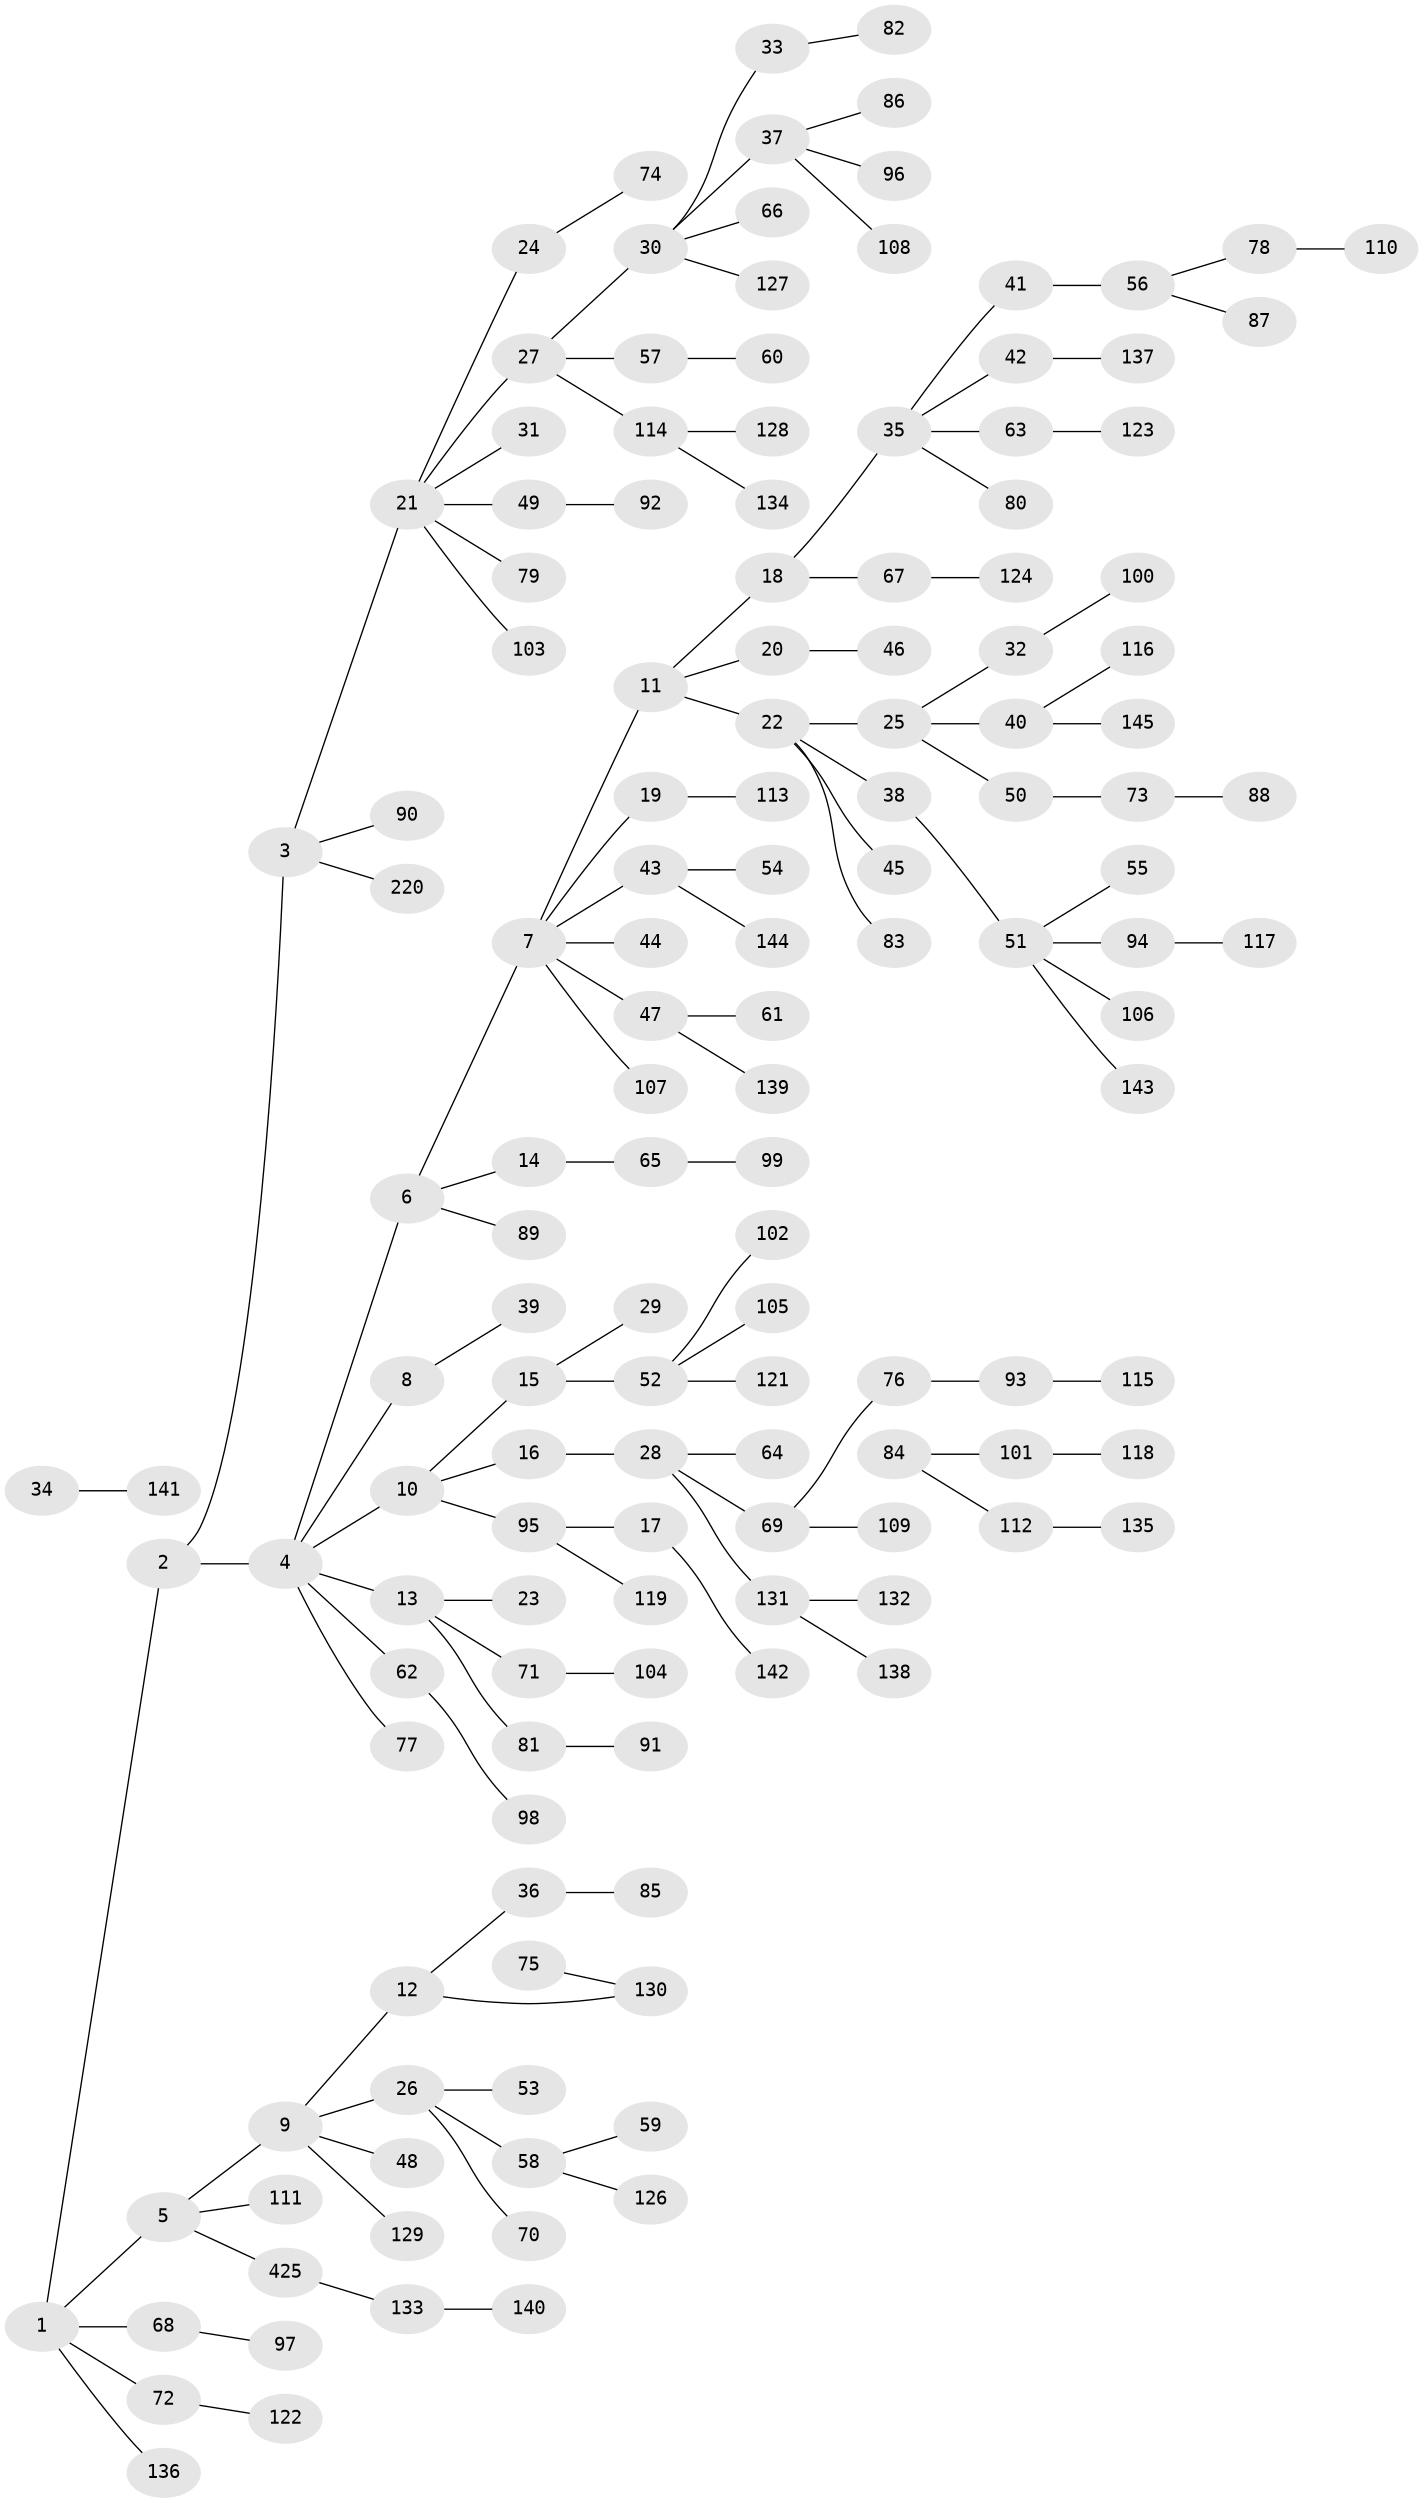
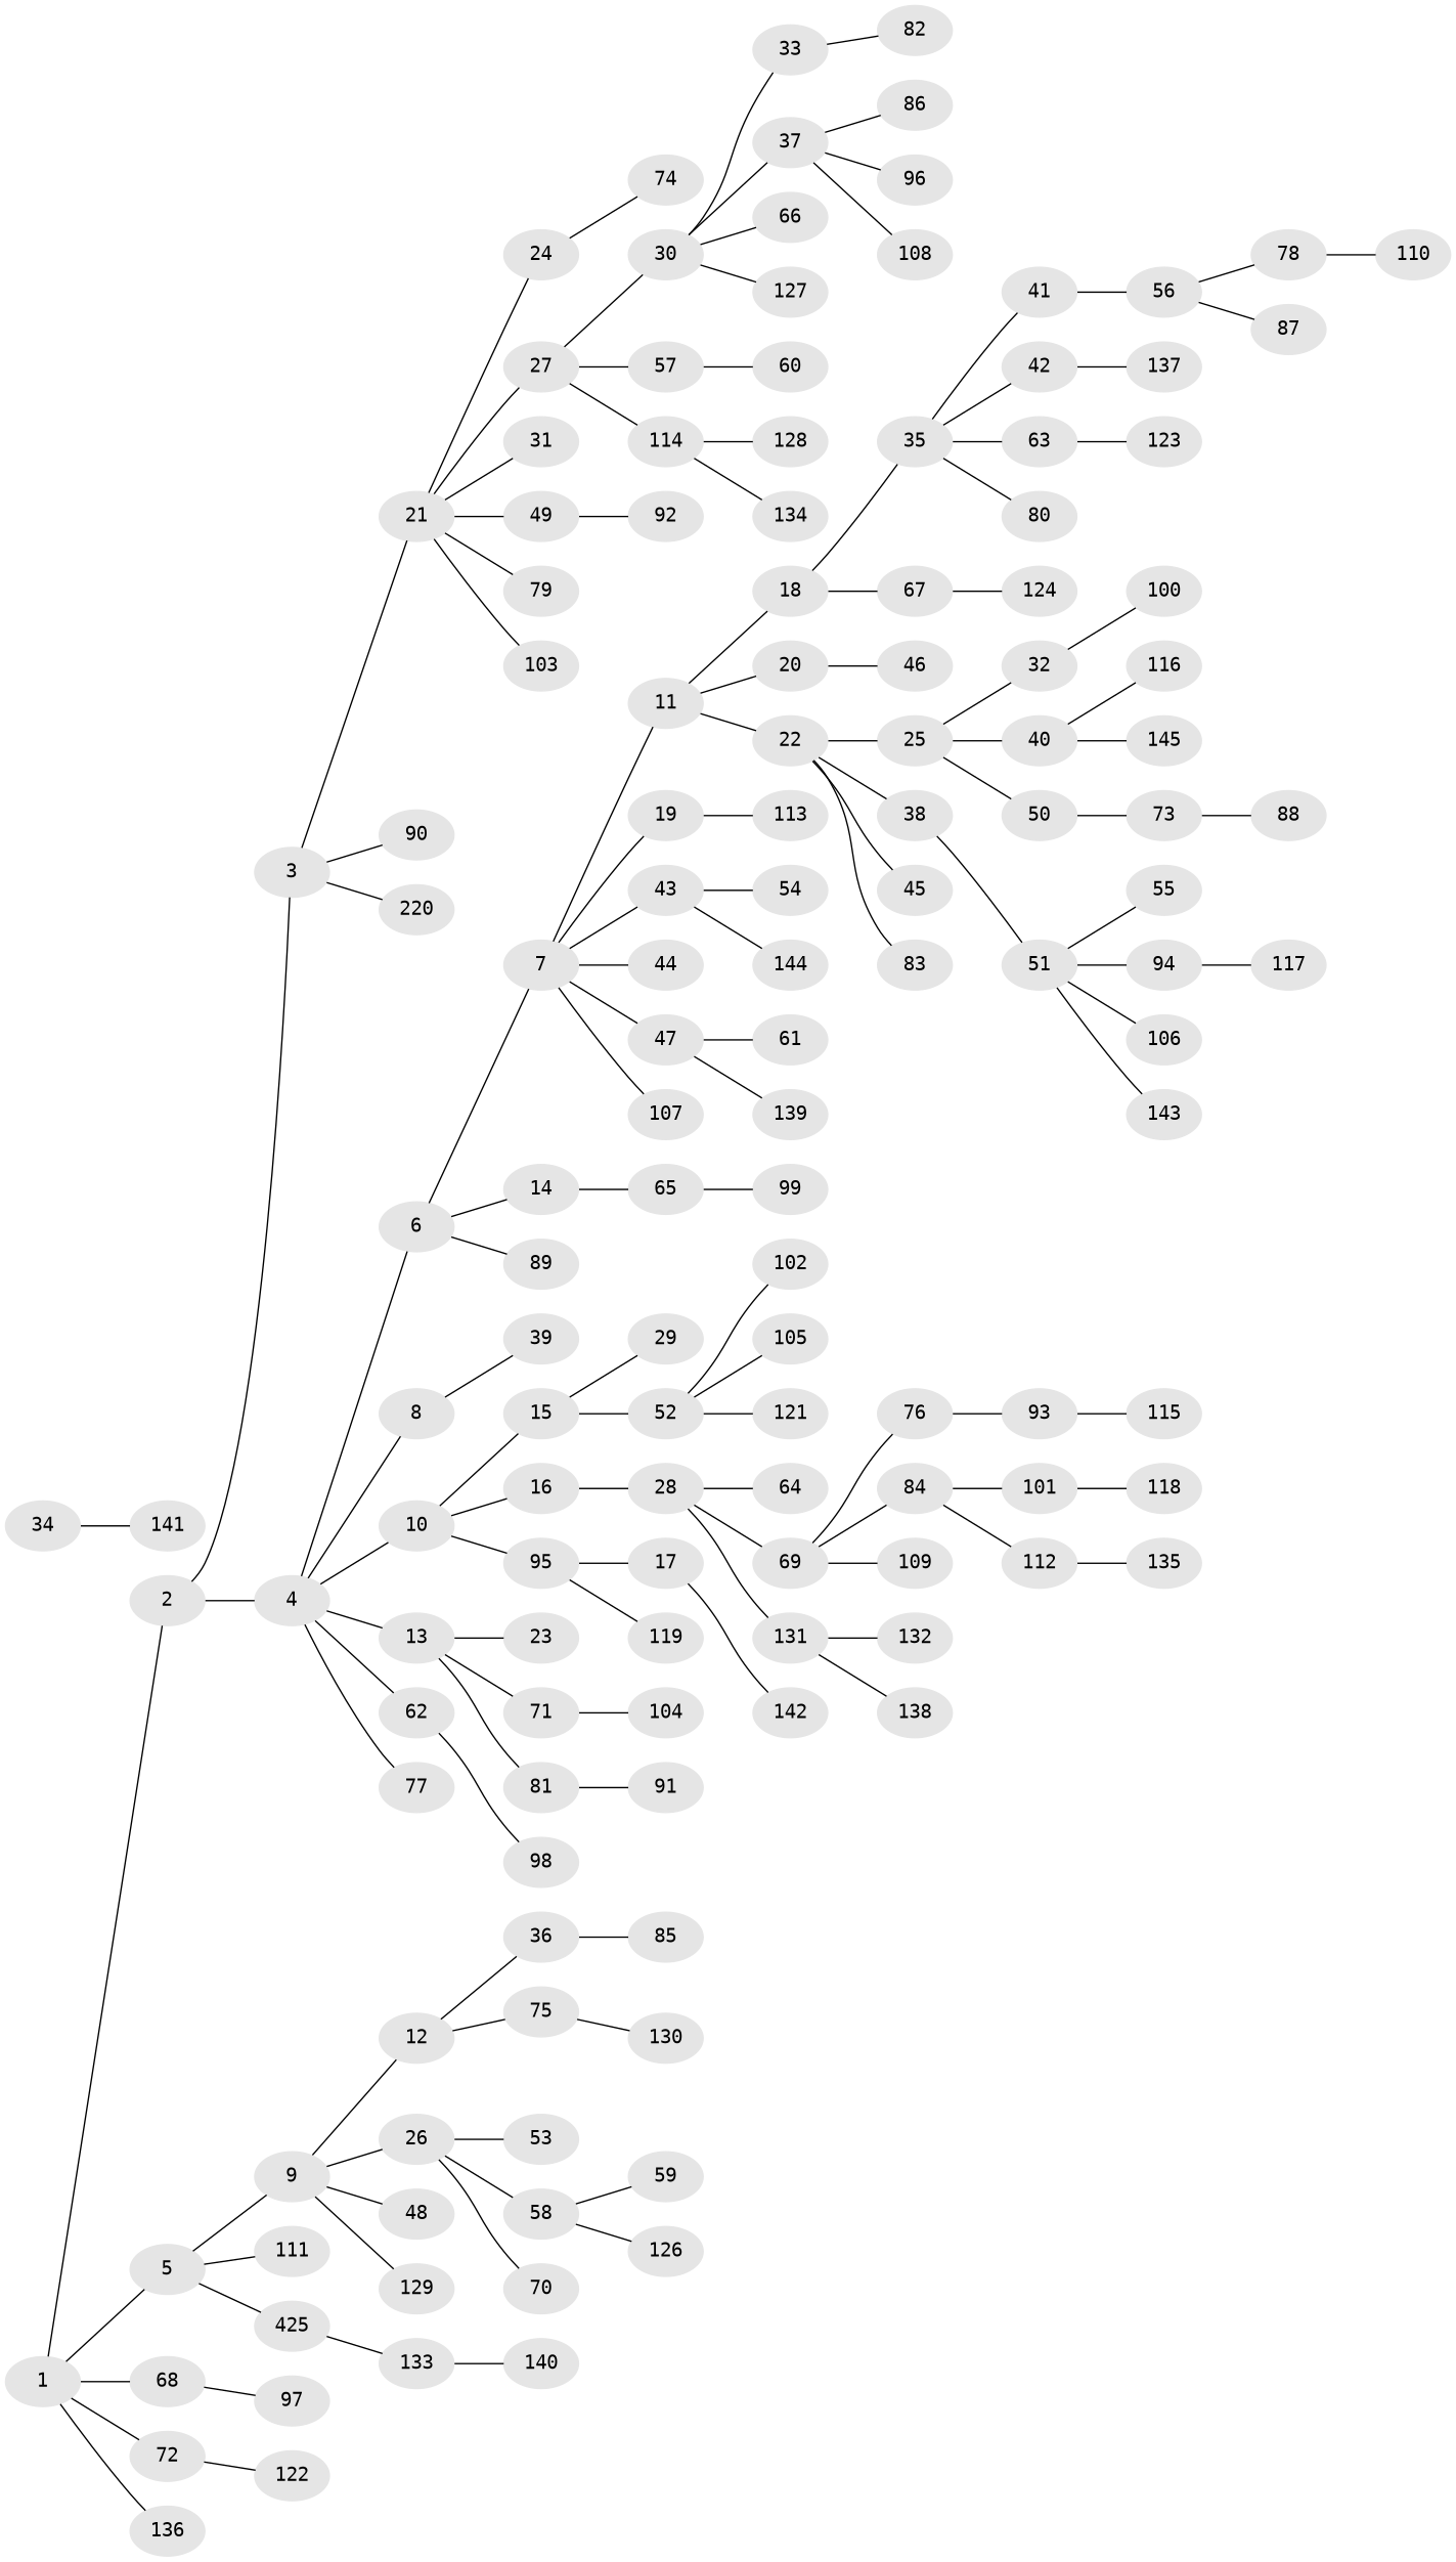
  graph {
    fontname="DejaVu Sans Mono"
    rankdir=LR
    node [color=gray90 fontname="DejaVu Sans Mono" style=filled]
    edge [fontname="DejaVu Sans Mono"]
    1
    2
    5
    68
    72
    136
    3
    4
    9
    111
    n11 [label=425]
    97
    122
    21
    90
    n16 [label=220]
    6
    8
    10
    13
    62
    77
    24
    27
    31
    49
    79
    103
    7
    14
    89
    39
    15
    16
    95
    23
    71
    81
    98
    12
    26
    48
    129
    133
    11
    19
    43
    44
    47
    107
    65
    18
    20
    22
    113
    54
    144
    61
    139
    36
    75
    53
    58
    70
    29
    52
    28
    17
    119
    35
    67
    46
    25
    38
    45
    83
    85
    130
    104
    91
    99
    102
    105
    121
    142
    64
    69
    131
    41
    42
    63
    80
    124
    74
    30
    57
    114
    92
    32
    40
    50
    51
    100
    116
    145
    73
    59
    126
    33
    37
    66
    127
    60
    128
    134
    34
    141
    76
    84
    109
    132
    138
    82
    86
    96
    108
    56
    137
    123
    55
    94
    106
    143
    78
    87
    88
    117
    110
    93
    101
    112
    115
    118
    135
    140
    1 -- 2
    1 -- 5
    1 -- 68
    1 -- 72
    1 -- 136
    2 -- 3
    2 -- 4
    5 -- 9
    5 -- 111
    5 -- n11
    68 -- 97
    72 -- 122
    3 -- 21
    3 -- 90
    3 -- n16
    4 -- 6
    4 -- 8
    4 -- 10
    4 -- 13
    4 -- 62
    4 -- 77
    9 -- 12
    9 -- 26
    9 -- 48
    9 -- 129
    n11 -- 133
    21 -- 24
    21 -- 27
    21 -- 31
    21 -- 49
    21 -- 79
    21 -- 103
    6 -- 7
    6 -- 14
    6 -- 89
    8 -- 39
    10 -- 15
    10 -- 16
    10 -- 95
    13 -- 23
    13 -- 71
    13 -- 81
    62 -- 98
    24 -- 74
    27 -- 30
    27 -- 57
    27 -- 114
    49 -- 92
    7 -- 11
    7 -- 19
    7 -- 43
    7 -- 44
    7 -- 47
    7 -- 107
    14 -- 65
    15 -- 29
    15 -- 52
    16 -- 28
    95 -- 17
    95 -- 119
    71 -- 104
    81 -- 91
    12 -- 36
-   12 -- 130
+   12 -- 75
    26 -- 53
    26 -- 58
    26 -- 70
    133 -- 140
    11 -- 18
    11 -- 20
    11 -- 22
    19 -- 113
    43 -- 54
    43 -- 144
    47 -- 61
    47 -- 139
    65 -- 99
    18 -- 35
    18 -- 67
    20 -- 46
    22 -- 25
    22 -- 38
    22 -- 45
    22 -- 83
    36 -- 85
    75 -- 130
    58 -- 59
    58 -- 126
    52 -- 102
    52 -- 105
    52 -- 121
    28 -- 64
    28 -- 69
    28 -- 131
    17 -- 142
    35 -- 41
    35 -- 42
    35 -- 63
    35 -- 80
    67 -- 124
    25 -- 32
    25 -- 40
    25 -- 50
    38 -- 51
    69 -- 76
+   69 -- 84
    69 -- 109
    131 -- 132
    131 -- 138
    41 -- 56
    42 -- 137
    63 -- 123
    30 -- 33
    30 -- 37
    30 -- 66
    30 -- 127
    57 -- 60
    114 -- 128
    114 -- 134
    32 -- 100
    40 -- 116
    40 -- 145
    50 -- 73
    51 -- 55
    51 -- 94
    51 -- 106
    51 -- 143
    73 -- 88
    33 -- 82
    37 -- 86
    37 -- 96
    37 -- 108
    34 -- 141
    76 -- 93
    84 -- 101
    84 -- 112
    56 -- 78
    56 -- 87
    94 -- 117
    78 -- 110
    93 -- 115
    101 -- 118
    112 -- 135
  }
